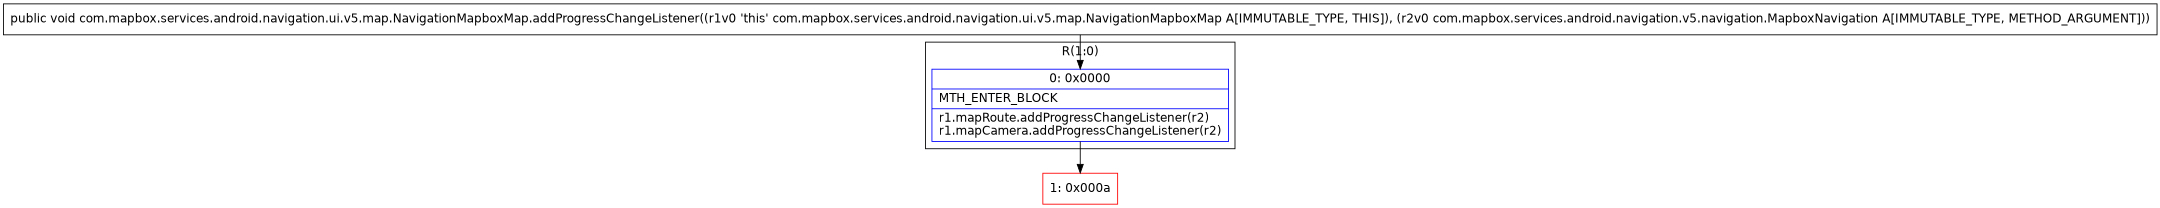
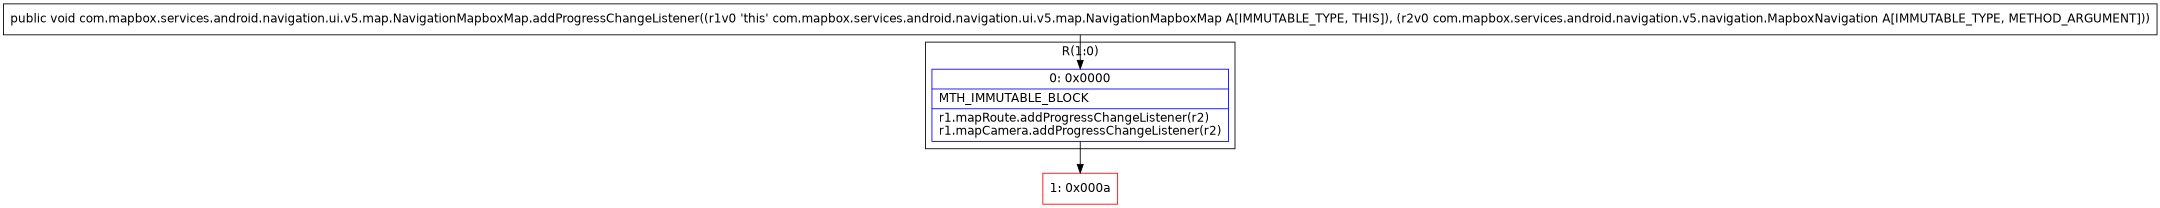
  digraph {
    fontname="DejaVu Sans"
    node [shape=record fontname="DejaVu Sans"]
    edge [fontname="DejaVu Sans"]
-   n1 [color=blue label="{0\:\ 0x0000|MTH_ENTER_BLOCK\l|r1.mapRoute.addProgressChangeListener(r2)\lr1.mapCamera.addProgressChangeListener(r2)\l}"]
+   n1 [color=blue label="{0\:\ 0x0000|MTH_IMMUTABLE_BLOCK\l|r1.mapRoute.addProgressChangeListener(r2)\lr1.mapCamera.addProgressChangeListener(r2)\l}"]
    n2 [color=red label="{1\:\ 0x000a}"]
    n3 [label="{public void com.mapbox.services.android.navigation.ui.v5.map.NavigationMapboxMap.addProgressChangeListener((r1v0 'this' com.mapbox.services.android.navigation.ui.v5.map.NavigationMapboxMap A[IMMUTABLE_TYPE, THIS]), (r2v0 com.mapbox.services.android.navigation.v5.navigation.MapboxNavigation A[IMMUTABLE_TYPE, METHOD_ARGUMENT])) }"]
    subgraph cluster_1 {
      label="R(1:0)"
      n1
    }
    n1 -> n2
    n3 -> n1
  }
